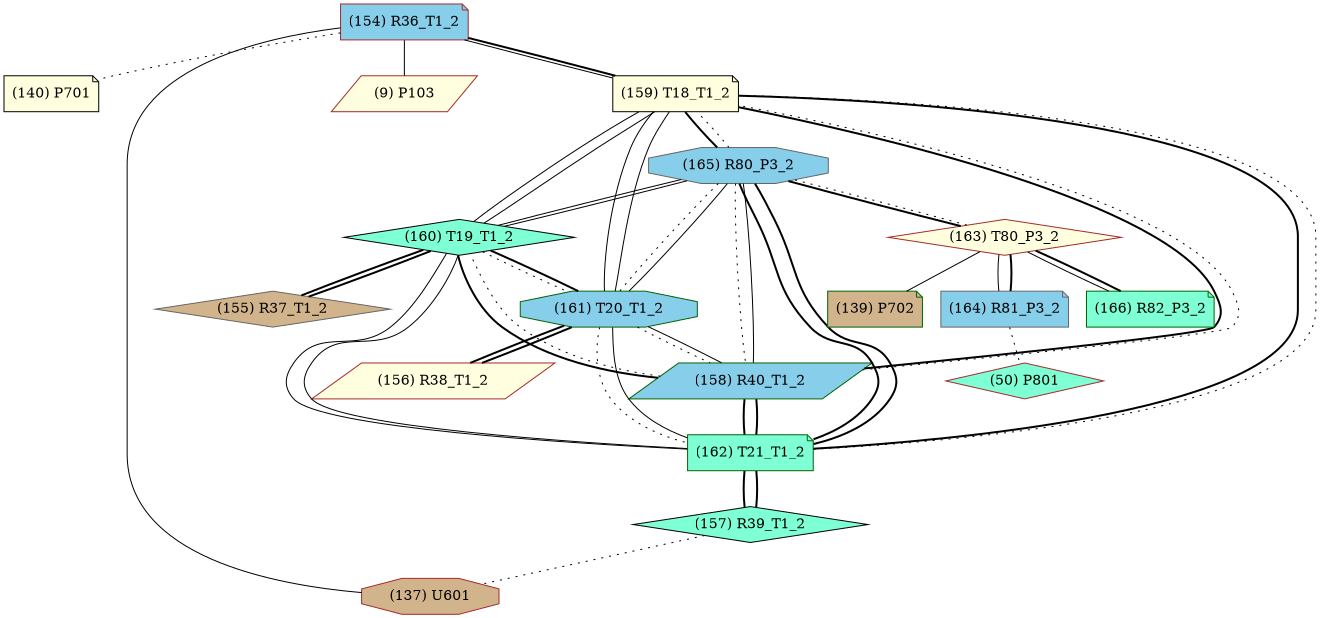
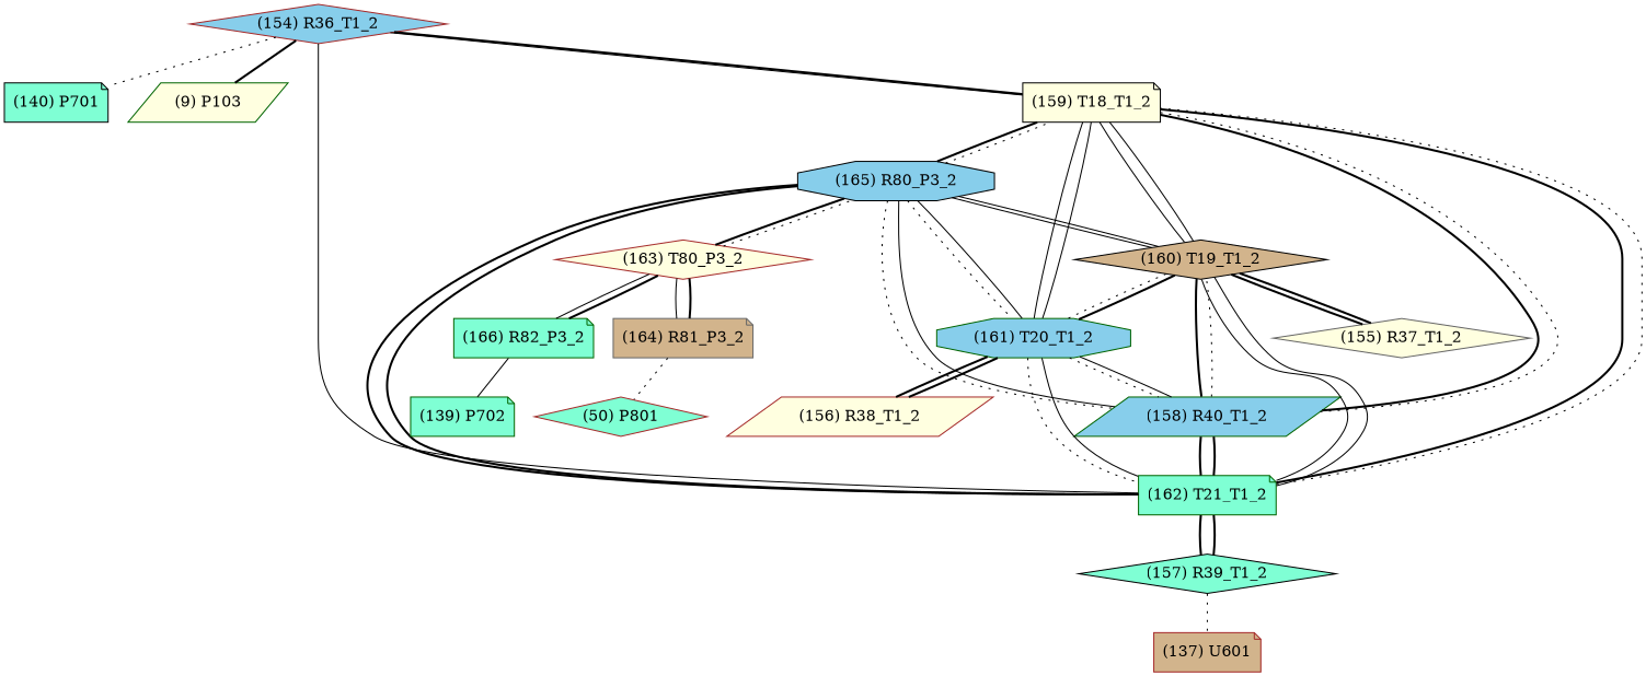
  graph {
    node [color=brown fillcolor=aquamarine shape=note style=filled]
    edge [style=bold]
-   n1 [fillcolor=skyblue label="(154) R36_T1_2"]
-   n2 [color=black fillcolor=lightyellow label="(140) P701"]
-   n3 [fillcolor=tan label="(137) U601" shape=octagon]
-   n4 [fillcolor=lightyellow label="(9) P103" shape=parallelogram]
+   n1 [fillcolor=skyblue label="(154) R36_T1_2" shape=diamond]
+   n2 [color=black label="(140) P701"]
+   n3 [fillcolor=tan label="(137) U601"]
+   n4 [color=darkgreen fillcolor=lightyellow label="(9) P103" shape=parallelogram]
    n5 [color=black fillcolor=lightyellow label="(159) T18_T1_2"]
-   n6 [color=black label="(160) T19_T1_2" shape=diamond]
+   n6 [color=black fillcolor=tan label="(160) T19_T1_2" shape=diamond]
    n7 [color=darkgreen fillcolor=skyblue label="(161) T20_T1_2" shape=octagon]
    n8 [color=darkgreen label="(162) T21_T1_2"]
    n9 [color=darkgreen fillcolor=skyblue label="(158) R40_T1_2" shape=parallelogram]
-   n10 [color=gray40 fillcolor=skyblue label="(165) R80_P3_2" shape=octagon]
-   n11 [color=gray40 fillcolor=tan label="(155) R37_T1_2" shape=diamond]
+   n10 [color=black fillcolor=skyblue label="(165) R80_P3_2" shape=octagon]
+   n11 [color=gray40 fillcolor=lightyellow label="(155) R37_T1_2" shape=diamond]
    n12 [fillcolor=lightyellow label="(156) R38_T1_2" shape=parallelogram]
    n13 [color=black label="(157) R39_T1_2" shape=diamond]
    n14 [fillcolor=lightyellow label="(163) T80_P3_2" shape=diamond]
-   n15 [color=gray40 fillcolor=skyblue label="(164) R81_P3_2"]
+   n15 [color=gray40 fillcolor=tan label="(164) R81_P3_2"]
    n16 [color=darkgreen label="(166) R82_P3_2"]
    n17 [label="(50) P801" shape=diamond]
-   n18 [color=darkgreen fillcolor=tan label="(139) P702"]
+   n18 [color=darkgreen label="(139) P702"]
    n1 -- n2 [style=dotted]
-   n1 -- n3 [style=solid]
-   n1 -- n4 [style=solid]
+   n1 -- n8 [style=solid]
+   n1 -- n4
    n1 -- n5 [style=solid]
    n5 -- n1
    n5 -- n6 [style=solid]
    n5 -- n7 [style=solid]
    n5 -- n8
    n5 -- n9
    n5 -- n10
    n6 -- n5 [style=solid]
    n6 -- n7 [style=dotted]
    n6 -- n8 [style=solid]
    n6 -- n9
    n6 -- n10 [style=solid]
    n6 -- n11
    n7 -- n5 [style=solid]
    n7 -- n6
    n7 -- n8 [style=dotted]
    n7 -- n9 [style=dotted]
    n7 -- n10 [style=solid]
    n7 -- n12
    n8 -- n5 [style=dotted]
    n8 -- n6 [style=solid]
    n8 -- n7 [style=solid]
    n8 -- n9
    n8 -- n10
    n8 -- n13
    n9 -- n5 [style=dotted]
    n9 -- n6 [style=dotted]
    n9 -- n7 [style=solid]
    n9 -- n8
    n9 -- n10 [style=solid]
    n10 -- n5 [style=dotted]
    n10 -- n6 [style=solid]
    n10 -- n7 [style=dotted]
    n10 -- n8
    n10 -- n9 [style=dotted]
    n10 -- n14
    n11 -- n6
    n12 -- n7
    n13 -- n3 [style=dotted]
    n13 -- n8
    n14 -- n10 [style=dotted]
    n14 -- n15 [style=solid]
    n14 -- n16 [style=solid]
    n15 -- n14
    n15 -- n17 [style=dotted]
    n16 -- n14
-   n14 -- n18 [style=solid]
+   n16 -- n18 [style=solid]
  }
